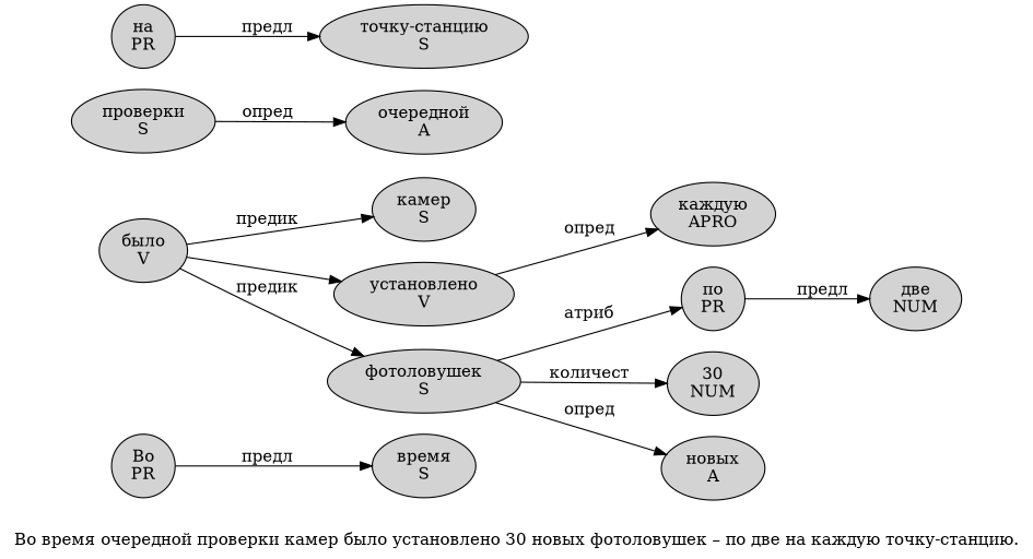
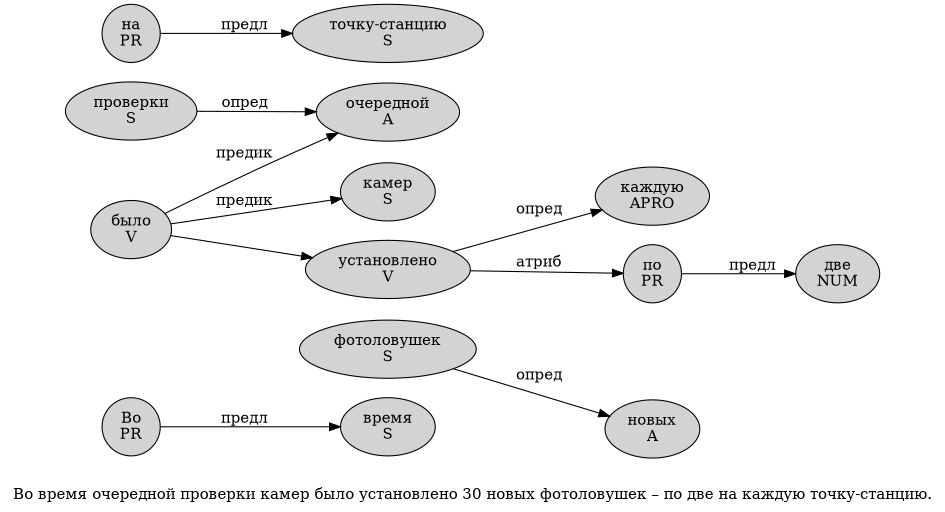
  digraph {
    label="Во время очередной проверки камер было установлено 30 новых фотоловушек – по две на каждую точку-станцию."
    rankdir=LR
    node [fillcolor=lightgray penwidth=1 shape=ellipse style=filled]
    n1 [label="Во\nPR"]
    n2 [label="время\nS"]
    n3 [label="очередной\nA"]
    n4 [label="проверки\nS"]
    n5 [label="камер\nS"]
    n6 [label="было\nV"]
    n7 [label="установлено\nV"]
    n8 [label="фотоловушек\nS"]
    n9 [label="каждую\nAPRO"]
-   n10 [label="30\nNUM"]
    n11 [label="новых\nA"]
    n12 [label="по\nPR"]
    n13 [label="две\nNUM"]
    n14 [label="на\nPR"]
    n15 [label="точку-станцию\nS"]
    n1 -> n2 [label="предл"]
    n4 -> n3 [label="опред"]
    n6 -> n5 [label="предик"]
    n6 -> n7
-   n6 -> n8 [label="предик"]
+   n6 -> n3 [label="предик"]
    n7 -> n9 [label="опред"]
-   n8 -> n10 [label="количест"]
    n8 -> n11 [label="опред"]
-   n8 -> n12 [label="атриб"]
+   n7 -> n12 [label="атриб"]
    n12 -> n13 [label="предл"]
    n14 -> n15 [label="предл"]
  }
